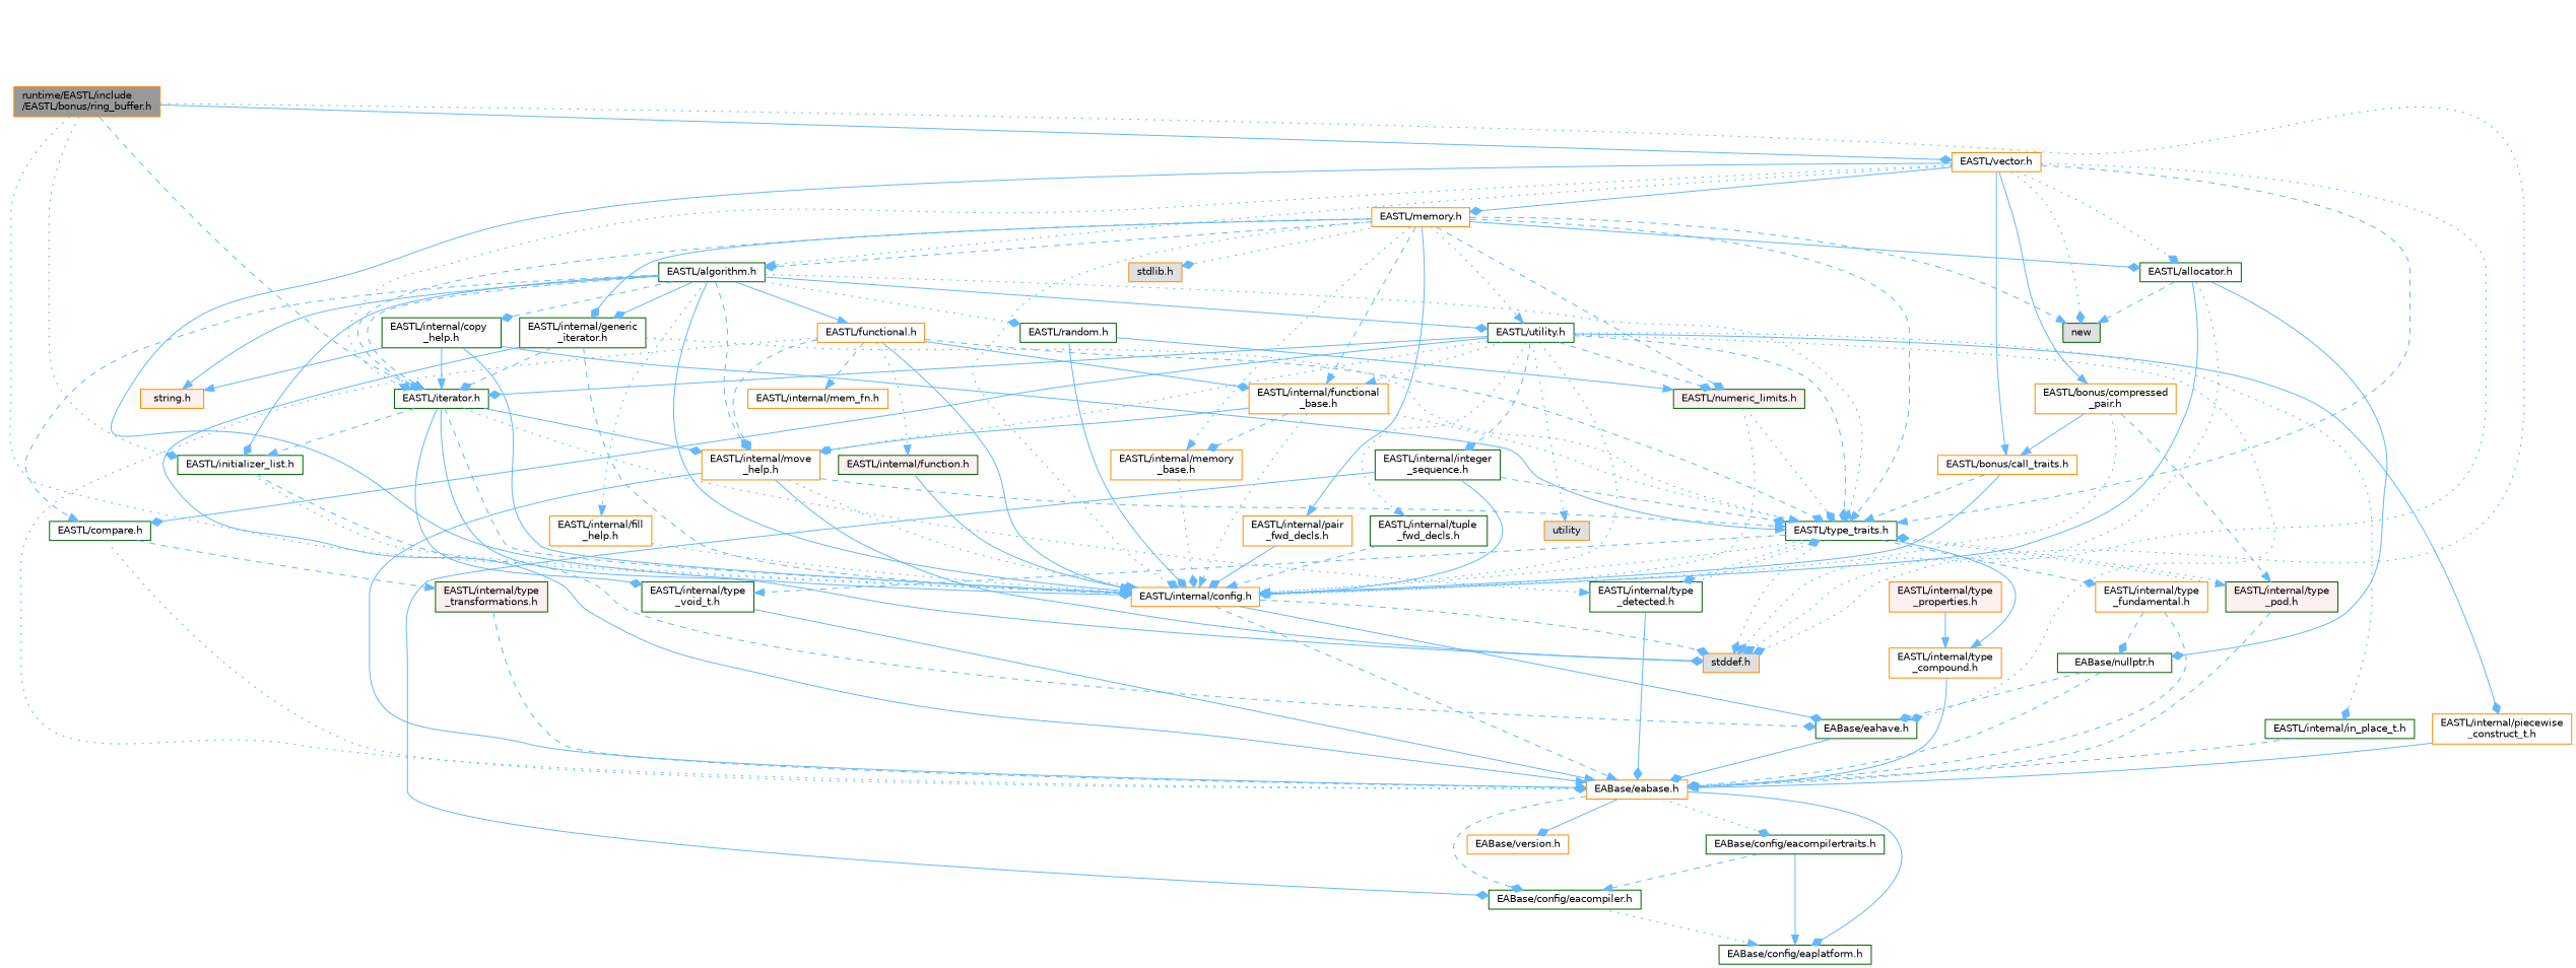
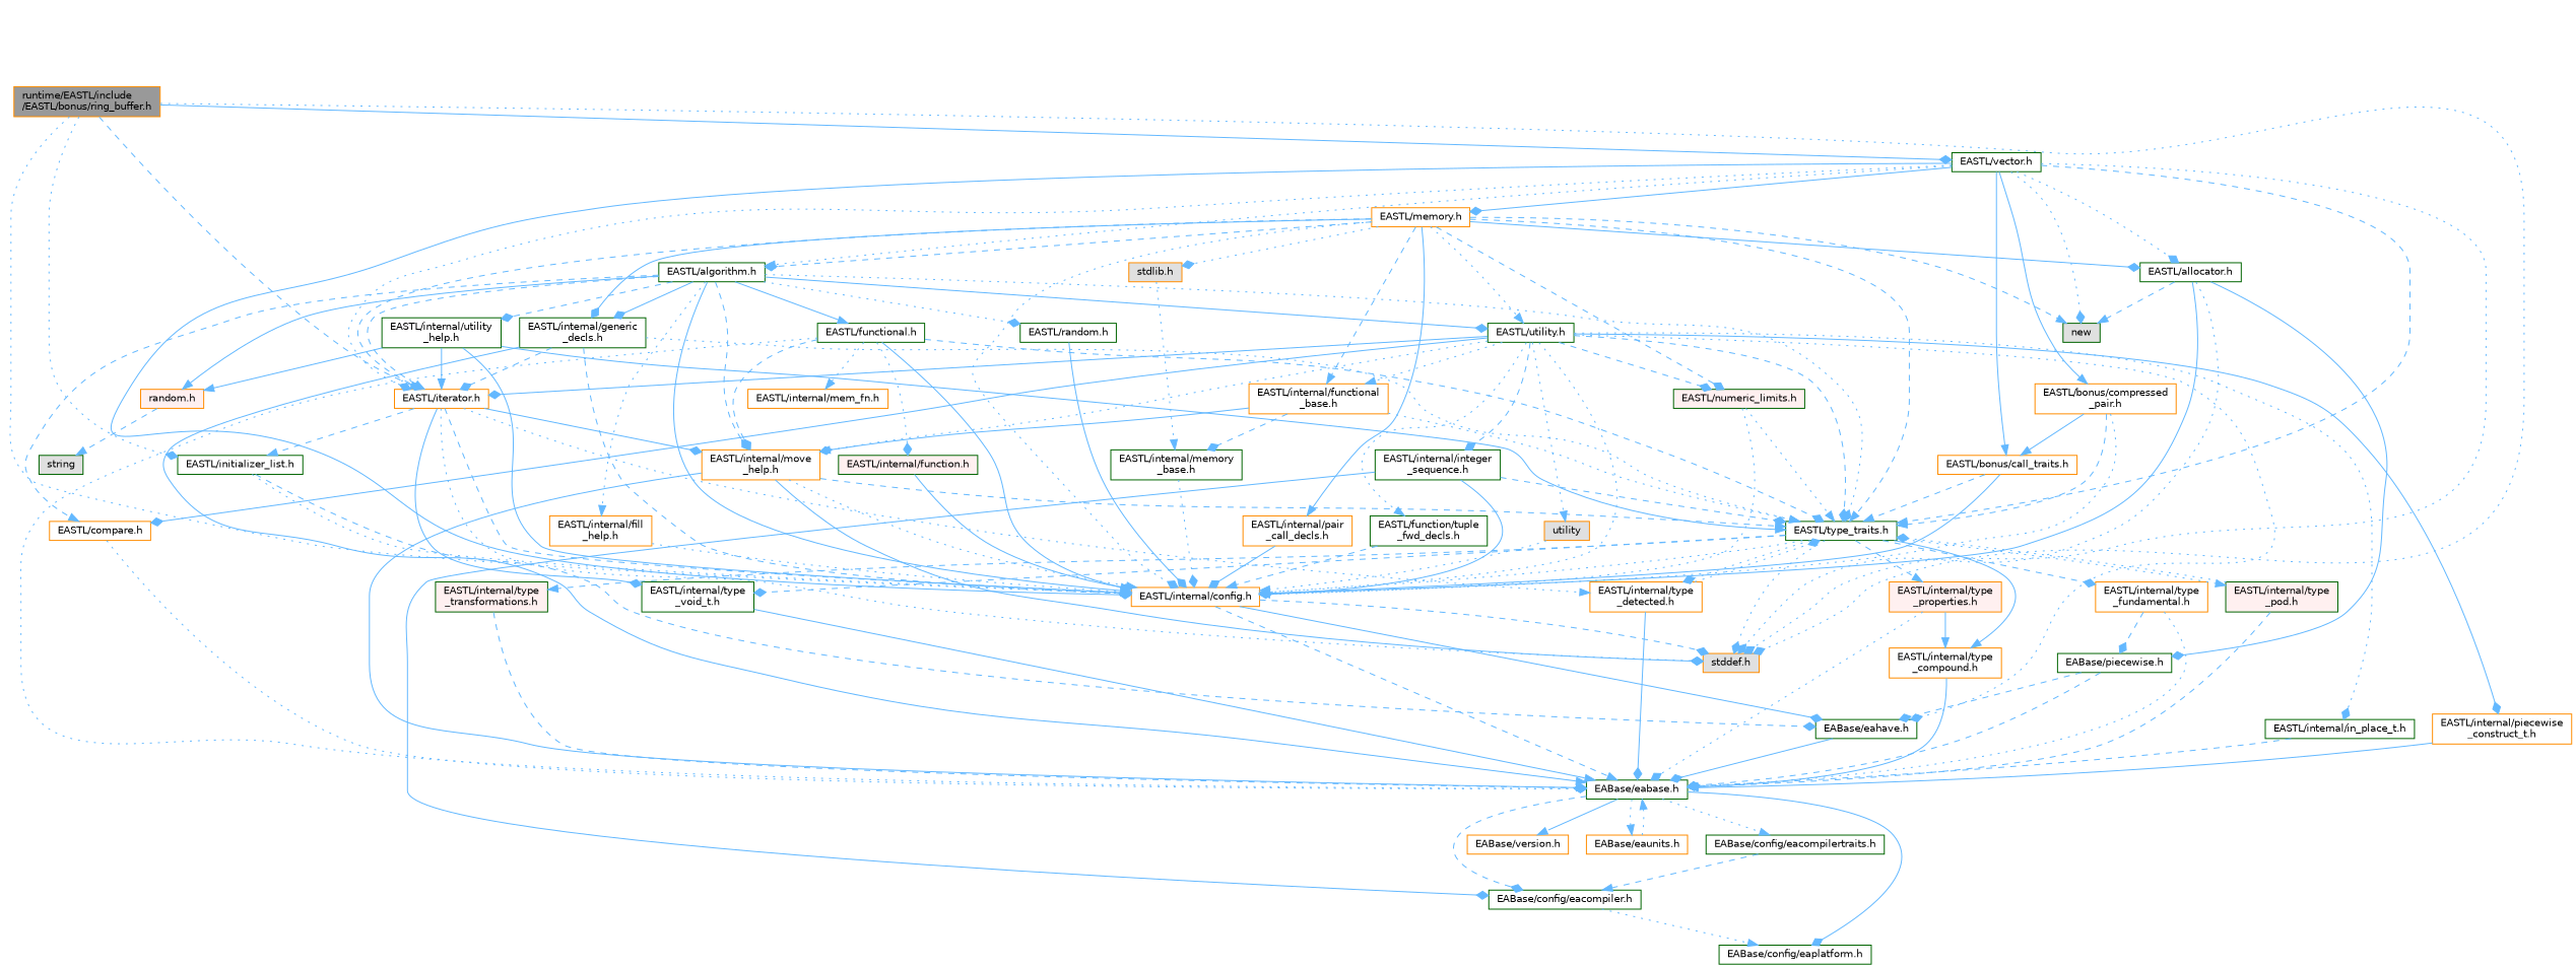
  digraph {
    node [color=darkgreen fillcolor=white fontname=Helvetica fontsize=10 shape=box style=filled]
    edge [arrowhead=diamond color=steelblue1 fontname=Helvetica fontsize=10 labelfontname=Helvetica labelfontsize=10 style=dotted]
    n1 [color=darkorange fillcolor=grey60 fontcolor=black height=0.2 label="runtime/EASTL/include\l/EASTL/bonus/ring_buffer.h" width=0.4]
    n2 [color=darkorange height=0.2 label="EASTL/internal/config.h" width=0.4]
    n3 [color=darkorange fillcolor="#E0E0E0" height=0.2 label="stddef.h" width=0.4]
-   n4 [height=0.2 label="EASTL/iterator.h" width=0.4]
+   n4 [color=darkorange height=0.2 label="EASTL/iterator.h" width=0.4]
    n5 [height=0.2 label="EASTL/initializer_list.h" width=0.4]
-   n6 [color=darkorange height=0.2 label="EASTL/vector.h" width=0.4]
-   n7 [color=darkorange height=0.2 label="EABase/eabase.h" width=0.4]
+   n6 [height=0.2 label="EASTL/vector.h" width=0.4]
+   n7 [height=0.2 label="EABase/eabase.h" width=0.4]
    n8 [height=0.2 label="EABase/eahave.h" width=0.4]
    n9 [color=darkorange height=0.2 label="EASTL/internal/move\l_help.h" width=0.4]
    n10 [height=0.2 label="EASTL/internal/type\l_void_t.h" width=0.4]
-   n11 [height=0.2 label="EASTL/internal/type\l_detected.h" width=0.4]
+   n11 [color=darkorange height=0.2 label="EASTL/internal/type\l_detected.h" width=0.4]
    n12 [height=0.2 label="EASTL/type_traits.h" width=0.4]
    n13 [height=0.2 label="EASTL/algorithm.h" width=0.4]
    n14 [height=0.2 label="EASTL/allocator.h" width=0.4]
    n15 [fillcolor="#E0E0E0" height=0.2 label=new width=0.4]
    n16 [color=darkorange height=0.2 label="EASTL/bonus/compressed\l_pair.h" width=0.4]
    n17 [color=darkorange height=0.2 label="EASTL/memory.h" width=0.4]
    n18 [color=darkorange height=0.2 label="EASTL/bonus/call_traits.h" width=0.4]
    n19 [height=0.2 label="EABase/config/eacompiler.h" width=0.4]
    n20 [height=0.2 label="EABase/config/eaplatform.h" width=0.4]
    n21 [height=0.2 label="EABase/config/eacompilertraits.h" width=0.4]
    n22 [color=darkorange height=0.2 label="EABase/version.h" width=0.4]
+   n23 [color=darkorange height=0.2 label="EABase/eaunits.h" width=0.4]
    n24 [color=darkorange height=0.2 label="EASTL/internal/type\l_fundamental.h" width=0.4]
    n25 [fillcolor="#FFF0F0" height=0.2 label="EASTL/internal/type\l_transformations.h" width=0.4]
    n26 [color=darkorange fillcolor="#FFF0F0" height=0.2 label="EASTL/internal/type\l_properties.h" width=0.4]
    n27 [color=darkorange height=0.2 label="EASTL/internal/type\l_compound.h" width=0.4]
    n28 [fillcolor="#FFF0F0" height=0.2 label="EASTL/internal/type\l_pod.h" width=0.4]
-   n29 [height=0.2 label="EABase/nullptr.h" width=0.4]
-   n30 [height=0.2 label="EASTL/internal/copy\l_help.h" width=0.4]
-   n31 [color=darkorange fillcolor="#FFF0F0" height=0.2 label="string.h" width=0.4]
+   n29 [height=0.2 label="EABase/piecewise.h" width=0.4]
+   n30 [height=0.2 label="EASTL/internal/utility\l_help.h" width=0.4]
+   n31 [color=darkorange fillcolor="#FFF0F0" height=0.2 label="random.h" width=0.4]
    n32 [color=darkorange height=0.2 label="EASTL/internal/fill\l_help.h" width=0.4]
-   n33 [color=darkorange height=0.2 label="EASTL/functional.h" width=0.4]
+   n33 [height=0.2 label="EASTL/functional.h" width=0.4]
    n34 [height=0.2 label="EASTL/utility.h" width=0.4]
-   n35 [height=0.2 label="EASTL/compare.h" width=0.4]
-   n36 [height=0.2 label="EASTL/internal/generic\l_iterator.h" width=0.4]
+   n35 [color=darkorange height=0.2 label="EASTL/compare.h" width=0.4]
+   n36 [height=0.2 label="EASTL/internal/generic\l_decls.h" width=0.4]
    n37 [height=0.2 label="EASTL/random.h" width=0.4]
    n38 [color=darkorange height=0.2 label="EASTL/internal/functional\l_base.h" width=0.4]
-   n39 [color=darkorange height=0.2 label="EASTL/internal/memory\l_base.h" width=0.4]
+   n39 [height=0.2 label="EASTL/internal/memory\l_base.h" width=0.4]
    n40 [fillcolor="#FFF0F0" height=0.2 label="EASTL/numeric_limits.h" width=0.4]
-   n41 [color=darkorange height=0.2 label="EASTL/internal/pair\l_fwd_decls.h" width=0.4]
+   n41 [color=darkorange height=0.2 label="EASTL/internal/pair\l_call_decls.h" width=0.4]
    n42 [color=darkorange fillcolor="#E0E0E0" height=0.2 label="stdlib.h" width=0.4]
+   n43 [fillcolor="#E0E0E0" height=0.2 label=string width=0.4]
    n44 [color=darkorange height=0.2 label="EASTL/internal/mem_fn.h" width=0.4]
    n45 [fillcolor="#FFF0F0" height=0.2 label="EASTL/internal/function.h" width=0.4]
    n46 [height=0.2 label="EASTL/internal/integer\l_sequence.h" width=0.4]
-   n47 [height=0.2 label="EASTL/internal/tuple\l_fwd_decls.h" width=0.4]
+   n47 [height=0.2 label="EASTL/function/tuple\l_fwd_decls.h" width=0.4]
    n48 [height=0.2 label="EASTL/internal/in_place_t.h" width=0.4]
    n49 [color=darkorange height=0.2 label="EASTL/internal/piecewise\l_construct_t.h" width=0.4]
    n50 [color=darkorange fillcolor="#E0E0E0" height=0.2 label=utility width=0.4]
    n1 -> n2
    n1 -> n3
    n1 -> n4 [arrowhead=normal style=dashed]
    n1 -> n5
    n1 -> n6 [style=solid]
    n2 -> n3 [style=dashed]
    n2 -> n7 [arrowhead=normal style=dashed]
    n2 -> n8 [style=solid]
    n4 -> n2 [arrowhead=normal style=dashed]
-   n4 -> n3 [style=solid]
+   n4 -> n3
    n4 -> n5 [arrowhead=normal style=dashed]
    n4 -> n9 [style=solid]
    n4 -> n10 [style=solid]
    n4 -> n11 [arrowhead=normal]
    n5 -> n2
    n5 -> n8 [style=dashed]
    n6 -> n2 [style=solid]
    n6 -> n3
    n6 -> n4
    n6 -> n12 [arrowhead=normal style=dashed]
    n6 -> n13 [arrowhead=normal]
    n6 -> n14
    n6 -> n15
    n6 -> n16 [arrowhead=normal style=solid]
    n6 -> n17 [style=solid]
    n6 -> n18 [arrowhead=normal style=solid]
    n7 -> n19 [style=dashed]
    n7 -> n20 [style=solid]
-   n7 -> n21
-   n7 -> n22 [style=solid]
+   n7 -> n21 [arrowhead=normal]
+   n7 -> n22 [arrowhead=normal style=solid]
+   n7 -> n23 [arrowhead=normal]
    n8 -> n7 [style=solid]
    n9 -> n2 [arrowhead=normal]
    n9 -> n3 [style=solid]
    n9 -> n7 [arrowhead=normal style=solid]
    n9 -> n12 [arrowhead=normal style=dashed]
    n10 -> n7 [arrowhead=normal style=solid]
    n11 -> n7 [style=solid]
    n11 -> n12
    n12 -> n2 [arrowhead=normal]
    n12 -> n3
-   n12 -> n10 [arrowhead=normal style=dashed]
+   n12 -> n10 [style=dashed]
    n12 -> n11
    n12 -> n24 [style=dashed]
-   n35 -> n25 [arrowhead=normal style=dashed]
+   n12 -> n25 [arrowhead=normal style=dashed]
+   n12 -> n26 [arrowhead=normal style=dashed]
    n12 -> n27 [arrowhead=normal style=solid]
    n12 -> n28 [arrowhead=normal]
    n13 -> n2 [arrowhead=normal style=solid]
    n13 -> n4 [arrowhead=normal style=dashed]
-   n13 -> n5 [style=solid]
    n13 -> n9 [style=dashed]
    n13 -> n12
    n13 -> n30 [style=dashed]
    n13 -> n31 [arrowhead=normal style=solid]
    n13 -> n32 [arrowhead=normal]
    n13 -> n33 [arrowhead=normal style=solid]
    n13 -> n34 [style=solid]
    n13 -> n35 [arrowhead=normal style=dashed]
    n13 -> n36 [style=solid]
    n13 -> n37
    n14 -> n2 [arrowhead=normal style=solid]
    n14 -> n3
    n14 -> n15 [arrowhead=normal style=dashed]
    n14 -> n29 [style=solid]
    n16 -> n2 [arrowhead=normal]
-   n16 -> n28 [arrowhead=normal style=dashed]
+   n16 -> n12 [arrowhead=normal style=dashed]
    n16 -> n18 [arrowhead=normal style=solid]
    n17 -> n2
    n17 -> n4 [style=dashed]
    n17 -> n12 [arrowhead=normal style=dashed]
    n17 -> n13 [style=dashed]
    n17 -> n14 [style=solid]
    n17 -> n15 [arrowhead=normal style=dashed]
    n17 -> n34 [arrowhead=normal]
    n17 -> n36 [style=solid]
    n17 -> n38 [arrowhead=normal style=dashed]
-   n17 -> n39 [arrowhead=normal]
+   n42 -> n39 [arrowhead=normal]
    n17 -> n40 [style=dashed]
    n17 -> n41 [arrowhead=normal style=solid]
    n17 -> n42
    n18 -> n2 [style=solid]
    n18 -> n12 [arrowhead=normal style=dashed]
    n19 -> n20 [arrowhead=normal]
    n21 -> n19 [arrowhead=normal style=dashed]
-   n21 -> n20 [arrowhead=normal style=solid]
-   n24 -> n7 [arrowhead=normal style=dashed]
+   n23 -> n7 [arrowhead=normal]
+   n24 -> n7 [arrowhead=normal]
    n24 -> n29 [style=dashed]
    n25 -> n7 [style=dashed]
+   n26 -> n7
    n26 -> n27 [arrowhead=normal style=solid]
    n27 -> n7 [arrowhead=normal style=solid]
    n28 -> n7 [style=dashed]
    n28 -> n12
    n29 -> n7 [style=dashed]
    n29 -> n8 [style=dashed]
    n30 -> n2 [arrowhead=normal style=solid]
    n30 -> n4 [arrowhead=normal style=solid]
    n30 -> n12 [arrowhead=normal style=solid]
    n30 -> n31 [arrowhead=normal style=solid]
+   n31 -> n43 [arrowhead=normal style=dashed]
    n32 -> n2 [arrowhead=normal]
    n33 -> n2 [style=solid]
    n33 -> n7
    n33 -> n9 [style=dashed]
    n33 -> n12 [style=dashed]
-   n33 -> n38 [style=solid]
-   n33 -> n44 [arrowhead=normal style=dashed]
-   n33 -> n45 [arrowhead=normal]
+   n33 -> n44 [arrowhead=normal]
+   n33 -> n45
    n34 -> n2 [arrowhead=normal]
    n34 -> n4 [style=solid]
    n34 -> n8
    n34 -> n9
    n34 -> n12 [style=dashed]
    n34 -> n35 [style=solid]
    n34 -> n38 [arrowhead=normal]
    n34 -> n40 [style=dashed]
    n34 -> n46 [style=dashed]
    n34 -> n47 [arrowhead=normal]
    n34 -> n48
    n34 -> n49 [style=solid]
    n34 -> n50 [arrowhead=normal]
    n35 -> n7
    n36 -> n2 [style=dashed]
    n36 -> n4 [style=dashed]
    n36 -> n7 [arrowhead=normal style=solid]
    n36 -> n12 [arrowhead=normal]
    n37 -> n2 [style=solid]
-   n37 -> n40 [arrowhead=normal style=solid]
-   n38 -> n2 [arrowhead=normal]
+   n50 -> n2 [arrowhead=normal]
    n38 -> n9 [arrowhead=normal style=solid]
    n38 -> n12 [arrowhead=normal]
    n38 -> n39 [style=dashed]
    n39 -> n2
    n40 -> n2 [arrowhead=normal]
-   n40 -> n12
+   n40 -> n12 [arrowhead=normal]
    n41 -> n2 [style=solid]
    n45 -> n2 [arrowhead=normal style=solid]
    n46 -> n2 [style=solid]
    n46 -> n12 [style=dashed]
    n46 -> n19 [style=solid]
    n47 -> n2 [arrowhead=normal style=dashed]
    n48 -> n7 [style=dashed]
    n49 -> n7 [arrowhead=normal style=solid]
  }
